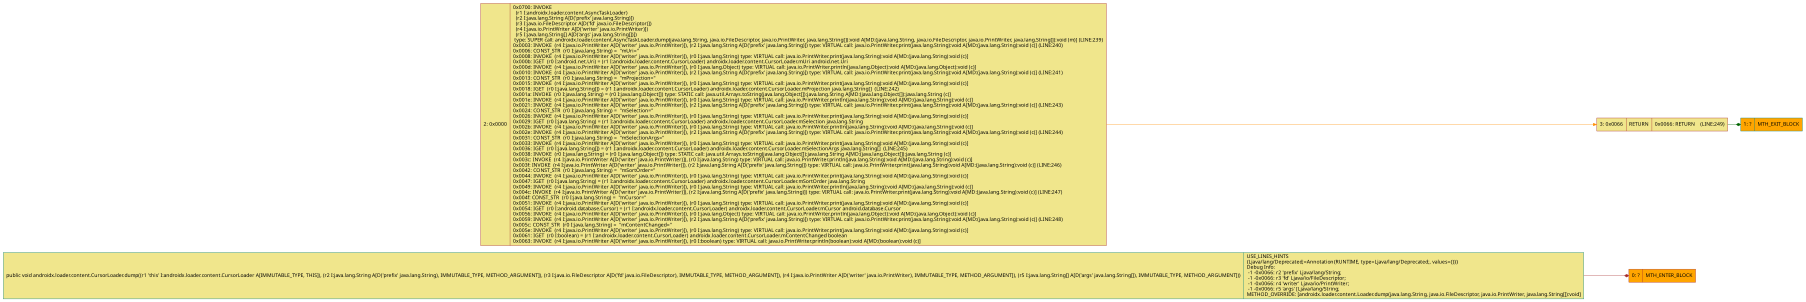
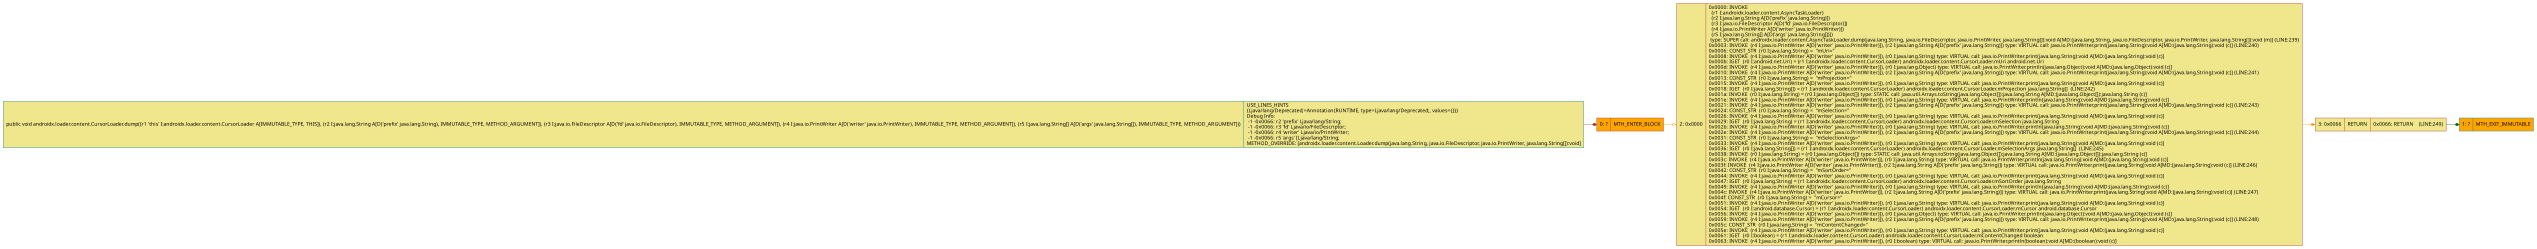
  digraph {
    fontname="Noto Sans"
    rankdir=LR
    node [color=brown fillcolor=khaki fontname="Noto Sans" shape=record style=filled]
    edge [arrowhead=diamond color=darkorange fontname="Noto Sans"]
    n1 [fillcolor=orange label="{0\:\ ?|MTH_ENTER_BLOCK\l}"]
-   n2 [label="{2\:\ 0x0000|0x0700: INVOKE  \l  (r1 I:androidx.loader.content.AsyncTaskLoader)\l  (r2 I:java.lang.String A[D('prefix' java.lang.String)])\l  (r3 I:java.io.FileDescriptor A[D('fd' java.io.FileDescriptor)])\l  (r4 I:java.io.PrintWriter A[D('writer' java.io.PrintWriter)])\l  (r5 I:java.lang.String[] A[D('args' java.lang.String[])])\l type: SUPER call: androidx.loader.content.AsyncTaskLoader.dump(java.lang.String, java.io.FileDescriptor, java.io.PrintWriter, java.lang.String[]):void A[MD:(java.lang.String, java.io.FileDescriptor, java.io.PrintWriter, java.lang.String[]):void (m)] (LINE:239)\l0x0003: INVOKE  (r4 I:java.io.PrintWriter A[D('writer' java.io.PrintWriter)]), (r2 I:java.lang.String A[D('prefix' java.lang.String)]) type: VIRTUAL call: java.io.PrintWriter.print(java.lang.String):void A[MD:(java.lang.String):void (c)] (LINE:240)\l0x0006: CONST_STR  (r0 I:java.lang.String) =  \"mUri=\" \l0x0008: INVOKE  (r4 I:java.io.PrintWriter A[D('writer' java.io.PrintWriter)]), (r0 I:java.lang.String) type: VIRTUAL call: java.io.PrintWriter.print(java.lang.String):void A[MD:(java.lang.String):void (c)]\l0x000b: IGET  (r0 I:android.net.Uri) = (r1 I:androidx.loader.content.CursorLoader) androidx.loader.content.CursorLoader.mUri android.net.Uri \l0x000d: INVOKE  (r4 I:java.io.PrintWriter A[D('writer' java.io.PrintWriter)]), (r0 I:java.lang.Object) type: VIRTUAL call: java.io.PrintWriter.println(java.lang.Object):void A[MD:(java.lang.Object):void (c)]\l0x0010: INVOKE  (r4 I:java.io.PrintWriter A[D('writer' java.io.PrintWriter)]), (r2 I:java.lang.String A[D('prefix' java.lang.String)]) type: VIRTUAL call: java.io.PrintWriter.print(java.lang.String):void A[MD:(java.lang.String):void (c)] (LINE:241)\l0x0013: CONST_STR  (r0 I:java.lang.String) =  \"mProjection=\" \l0x0015: INVOKE  (r4 I:java.io.PrintWriter A[D('writer' java.io.PrintWriter)]), (r0 I:java.lang.String) type: VIRTUAL call: java.io.PrintWriter.print(java.lang.String):void A[MD:(java.lang.String):void (c)]\l0x0018: IGET  (r0 I:java.lang.String[]) = (r1 I:androidx.loader.content.CursorLoader) androidx.loader.content.CursorLoader.mProjection java.lang.String[]  (LINE:242)\l0x001a: INVOKE  (r0 I:java.lang.String) = (r0 I:java.lang.Object[]) type: STATIC call: java.util.Arrays.toString(java.lang.Object[]):java.lang.String A[MD:(java.lang.Object[]):java.lang.String (c)]\l0x001e: INVOKE  (r4 I:java.io.PrintWriter A[D('writer' java.io.PrintWriter)]), (r0 I:java.lang.String) type: VIRTUAL call: java.io.PrintWriter.println(java.lang.String):void A[MD:(java.lang.String):void (c)]\l0x0021: INVOKE  (r4 I:java.io.PrintWriter A[D('writer' java.io.PrintWriter)]), (r2 I:java.lang.String A[D('prefix' java.lang.String)]) type: VIRTUAL call: java.io.PrintWriter.print(java.lang.String):void A[MD:(java.lang.String):void (c)] (LINE:243)\l0x0024: CONST_STR  (r0 I:java.lang.String) =  \"mSelection=\" \l0x0026: INVOKE  (r4 I:java.io.PrintWriter A[D('writer' java.io.PrintWriter)]), (r0 I:java.lang.String) type: VIRTUAL call: java.io.PrintWriter.print(java.lang.String):void A[MD:(java.lang.String):void (c)]\l0x0029: IGET  (r0 I:java.lang.String) = (r1 I:androidx.loader.content.CursorLoader) androidx.loader.content.CursorLoader.mSelection java.lang.String \l0x002b: INVOKE  (r4 I:java.io.PrintWriter A[D('writer' java.io.PrintWriter)]), (r0 I:java.lang.String) type: VIRTUAL call: java.io.PrintWriter.println(java.lang.String):void A[MD:(java.lang.String):void (c)]\l0x002e: INVOKE  (r4 I:java.io.PrintWriter A[D('writer' java.io.PrintWriter)]), (r2 I:java.lang.String A[D('prefix' java.lang.String)]) type: VIRTUAL call: java.io.PrintWriter.print(java.lang.String):void A[MD:(java.lang.String):void (c)] (LINE:244)\l0x0031: CONST_STR  (r0 I:java.lang.String) =  \"mSelectionArgs=\" \l0x0033: INVOKE  (r4 I:java.io.PrintWriter A[D('writer' java.io.PrintWriter)]), (r0 I:java.lang.String) type: VIRTUAL call: java.io.PrintWriter.print(java.lang.String):void A[MD:(java.lang.String):void (c)]\l0x0036: IGET  (r0 I:java.lang.String[]) = (r1 I:androidx.loader.content.CursorLoader) androidx.loader.content.CursorLoader.mSelectionArgs java.lang.String[]  (LINE:245)\l0x0038: INVOKE  (r0 I:java.lang.String) = (r0 I:java.lang.Object[]) type: STATIC call: java.util.Arrays.toString(java.lang.Object[]):java.lang.String A[MD:(java.lang.Object[]):java.lang.String (c)]\l0x003c: INVOKE  (r4 I:java.io.PrintWriter A[D('writer' java.io.PrintWriter)]), (r0 I:java.lang.String) type: VIRTUAL call: java.io.PrintWriter.println(java.lang.String):void A[MD:(java.lang.String):void (c)]\l0x003f: INVOKE  (r4 I:java.io.PrintWriter A[D('writer' java.io.PrintWriter)]), (r2 I:java.lang.String A[D('prefix' java.lang.String)]) type: VIRTUAL call: java.io.PrintWriter.print(java.lang.String):void A[MD:(java.lang.String):void (c)] (LINE:246)\l0x0042: CONST_STR  (r0 I:java.lang.String) =  \"mSortOrder=\" \l0x0044: INVOKE  (r4 I:java.io.PrintWriter A[D('writer' java.io.PrintWriter)]), (r0 I:java.lang.String) type: VIRTUAL call: java.io.PrintWriter.print(java.lang.String):void A[MD:(java.lang.String):void (c)]\l0x0047: IGET  (r0 I:java.lang.String) = (r1 I:androidx.loader.content.CursorLoader) androidx.loader.content.CursorLoader.mSortOrder java.lang.String \l0x0049: INVOKE  (r4 I:java.io.PrintWriter A[D('writer' java.io.PrintWriter)]), (r0 I:java.lang.String) type: VIRTUAL call: java.io.PrintWriter.println(java.lang.String):void A[MD:(java.lang.String):void (c)]\l0x004c: INVOKE  (r4 I:java.io.PrintWriter A[D('writer' java.io.PrintWriter)]), (r2 I:java.lang.String A[D('prefix' java.lang.String)]) type: VIRTUAL call: java.io.PrintWriter.print(java.lang.String):void A[MD:(java.lang.String):void (c)] (LINE:247)\l0x004f: CONST_STR  (r0 I:java.lang.String) =  \"mCursor=\" \l0x0051: INVOKE  (r4 I:java.io.PrintWriter A[D('writer' java.io.PrintWriter)]), (r0 I:java.lang.String) type: VIRTUAL call: java.io.PrintWriter.print(java.lang.String):void A[MD:(java.lang.String):void (c)]\l0x0054: IGET  (r0 I:android.database.Cursor) = (r1 I:androidx.loader.content.CursorLoader) androidx.loader.content.CursorLoader.mCursor android.database.Cursor \l0x0056: INVOKE  (r4 I:java.io.PrintWriter A[D('writer' java.io.PrintWriter)]), (r0 I:java.lang.Object) type: VIRTUAL call: java.io.PrintWriter.println(java.lang.Object):void A[MD:(java.lang.Object):void (c)]\l0x0059: INVOKE  (r4 I:java.io.PrintWriter A[D('writer' java.io.PrintWriter)]), (r2 I:java.lang.String A[D('prefix' java.lang.String)]) type: VIRTUAL call: java.io.PrintWriter.print(java.lang.String):void A[MD:(java.lang.String):void (c)] (LINE:248)\l0x005c: CONST_STR  (r0 I:java.lang.String) =  \"mContentChanged=\" \l0x005e: INVOKE  (r4 I:java.io.PrintWriter A[D('writer' java.io.PrintWriter)]), (r0 I:java.lang.String) type: VIRTUAL call: java.io.PrintWriter.print(java.lang.String):void A[MD:(java.lang.String):void (c)]\l0x0061: IGET  (r0 I:boolean) = (r1 I:androidx.loader.content.CursorLoader) androidx.loader.content.CursorLoader.mContentChanged boolean \l0x0063: INVOKE  (r4 I:java.io.PrintWriter A[D('writer' java.io.PrintWriter)]), (r0 I:boolean) type: VIRTUAL call: java.io.PrintWriter.println(boolean):void A[MD:(boolean):void (c)]\l}"]
+   n2 [label="{2\:\ 0x0000|0x0000: INVOKE  \l  (r1 I:androidx.loader.content.AsyncTaskLoader)\l  (r2 I:java.lang.String A[D('prefix' java.lang.String)])\l  (r3 I:java.io.FileDescriptor A[D('fd' java.io.FileDescriptor)])\l  (r4 I:java.io.PrintWriter A[D('writer' java.io.PrintWriter)])\l  (r5 I:java.lang.String[] A[D('args' java.lang.String[])])\l type: SUPER call: androidx.loader.content.AsyncTaskLoader.dump(java.lang.String, java.io.FileDescriptor, java.io.PrintWriter, java.lang.String[]):void A[MD:(java.lang.String, java.io.FileDescriptor, java.io.PrintWriter, java.lang.String[]):void (m)] (LINE:239)\l0x0003: INVOKE  (r4 I:java.io.PrintWriter A[D('writer' java.io.PrintWriter)]), (r2 I:java.lang.String A[D('prefix' java.lang.String)]) type: VIRTUAL call: java.io.PrintWriter.print(java.lang.String):void A[MD:(java.lang.String):void (c)] (LINE:240)\l0x0006: CONST_STR  (r0 I:java.lang.String) =  \"mUri=\" \l0x0008: INVOKE  (r4 I:java.io.PrintWriter A[D('writer' java.io.PrintWriter)]), (r0 I:java.lang.String) type: VIRTUAL call: java.io.PrintWriter.print(java.lang.String):void A[MD:(java.lang.String):void (c)]\l0x000b: IGET  (r0 I:android.net.Uri) = (r1 I:androidx.loader.content.CursorLoader) androidx.loader.content.CursorLoader.mUri android.net.Uri \l0x000d: INVOKE  (r4 I:java.io.PrintWriter A[D('writer' java.io.PrintWriter)]), (r0 I:java.lang.Object) type: VIRTUAL call: java.io.PrintWriter.println(java.lang.Object):void A[MD:(java.lang.Object):void (c)]\l0x0010: INVOKE  (r4 I:java.io.PrintWriter A[D('writer' java.io.PrintWriter)]), (r2 I:java.lang.String A[D('prefix' java.lang.String)]) type: VIRTUAL call: java.io.PrintWriter.print(java.lang.String):void A[MD:(java.lang.String):void (c)] (LINE:241)\l0x0013: CONST_STR  (r0 I:java.lang.String) =  \"mProjection=\" \l0x0015: INVOKE  (r4 I:java.io.PrintWriter A[D('writer' java.io.PrintWriter)]), (r0 I:java.lang.String) type: VIRTUAL call: java.io.PrintWriter.print(java.lang.String):void A[MD:(java.lang.String):void (c)]\l0x0018: IGET  (r0 I:java.lang.String[]) = (r1 I:androidx.loader.content.CursorLoader) androidx.loader.content.CursorLoader.mProjection java.lang.String[]  (LINE:242)\l0x001a: INVOKE  (r0 I:java.lang.String) = (r0 I:java.lang.Object[]) type: STATIC call: java.util.Arrays.toString(java.lang.Object[]):java.lang.String A[MD:(java.lang.Object[]):java.lang.String (c)]\l0x001e: INVOKE  (r4 I:java.io.PrintWriter A[D('writer' java.io.PrintWriter)]), (r0 I:java.lang.String) type: VIRTUAL call: java.io.PrintWriter.println(java.lang.String):void A[MD:(java.lang.String):void (c)]\l0x0021: INVOKE  (r4 I:java.io.PrintWriter A[D('writer' java.io.PrintWriter)]), (r2 I:java.lang.String A[D('prefix' java.lang.String)]) type: VIRTUAL call: java.io.PrintWriter.print(java.lang.String):void A[MD:(java.lang.String):void (c)] (LINE:243)\l0x0024: CONST_STR  (r0 I:java.lang.String) =  \"mSelection=\" \l0x0026: INVOKE  (r4 I:java.io.PrintWriter A[D('writer' java.io.PrintWriter)]), (r0 I:java.lang.String) type: VIRTUAL call: java.io.PrintWriter.print(java.lang.String):void A[MD:(java.lang.String):void (c)]\l0x0029: IGET  (r0 I:java.lang.String) = (r1 I:androidx.loader.content.CursorLoader) androidx.loader.content.CursorLoader.mSelection java.lang.String \l0x002b: INVOKE  (r4 I:java.io.PrintWriter A[D('writer' java.io.PrintWriter)]), (r0 I:java.lang.String) type: VIRTUAL call: java.io.PrintWriter.println(java.lang.String):void A[MD:(java.lang.String):void (c)]\l0x002e: INVOKE  (r4 I:java.io.PrintWriter A[D('writer' java.io.PrintWriter)]), (r2 I:java.lang.String A[D('prefix' java.lang.String)]) type: VIRTUAL call: java.io.PrintWriter.print(java.lang.String):void A[MD:(java.lang.String):void (c)] (LINE:244)\l0x0031: CONST_STR  (r0 I:java.lang.String) =  \"mSelectionArgs=\" \l0x0033: INVOKE  (r4 I:java.io.PrintWriter A[D('writer' java.io.PrintWriter)]), (r0 I:java.lang.String) type: VIRTUAL call: java.io.PrintWriter.print(java.lang.String):void A[MD:(java.lang.String):void (c)]\l0x0036: IGET  (r0 I:java.lang.String[]) = (r1 I:androidx.loader.content.CursorLoader) androidx.loader.content.CursorLoader.mSelectionArgs java.lang.String[]  (LINE:245)\l0x0038: INVOKE  (r0 I:java.lang.String) = (r0 I:java.lang.Object[]) type: STATIC call: java.util.Arrays.toString(java.lang.Object[]):java.lang.String A[MD:(java.lang.Object[]):java.lang.String (c)]\l0x003c: INVOKE  (r4 I:java.io.PrintWriter A[D('writer' java.io.PrintWriter)]), (r0 I:java.lang.String) type: VIRTUAL call: java.io.PrintWriter.println(java.lang.String):void A[MD:(java.lang.String):void (c)]\l0x003f: INVOKE  (r4 I:java.io.PrintWriter A[D('writer' java.io.PrintWriter)]), (r2 I:java.lang.String A[D('prefix' java.lang.String)]) type: VIRTUAL call: java.io.PrintWriter.print(java.lang.String):void A[MD:(java.lang.String):void (c)] (LINE:246)\l0x0042: CONST_STR  (r0 I:java.lang.String) =  \"mSortOrder=\" \l0x0044: INVOKE  (r4 I:java.io.PrintWriter A[D('writer' java.io.PrintWriter)]), (r0 I:java.lang.String) type: VIRTUAL call: java.io.PrintWriter.print(java.lang.String):void A[MD:(java.lang.String):void (c)]\l0x0047: IGET  (r0 I:java.lang.String) = (r1 I:androidx.loader.content.CursorLoader) androidx.loader.content.CursorLoader.mSortOrder java.lang.String \l0x0049: INVOKE  (r4 I:java.io.PrintWriter A[D('writer' java.io.PrintWriter)]), (r0 I:java.lang.String) type: VIRTUAL call: java.io.PrintWriter.println(java.lang.String):void A[MD:(java.lang.String):void (c)]\l0x004c: INVOKE  (r4 I:java.io.PrintWriter A[D('writer' java.io.PrintWriter)]), (r2 I:java.lang.String A[D('prefix' java.lang.String)]) type: VIRTUAL call: java.io.PrintWriter.print(java.lang.String):void A[MD:(java.lang.String):void (c)] (LINE:247)\l0x004f: CONST_STR  (r0 I:java.lang.String) =  \"mCursor=\" \l0x0051: INVOKE  (r4 I:java.io.PrintWriter A[D('writer' java.io.PrintWriter)]), (r0 I:java.lang.String) type: VIRTUAL call: java.io.PrintWriter.print(java.lang.String):void A[MD:(java.lang.String):void (c)]\l0x0054: IGET  (r0 I:android.database.Cursor) = (r1 I:androidx.loader.content.CursorLoader) androidx.loader.content.CursorLoader.mCursor android.database.Cursor \l0x0056: INVOKE  (r4 I:java.io.PrintWriter A[D('writer' java.io.PrintWriter)]), (r0 I:java.lang.Object) type: VIRTUAL call: java.io.PrintWriter.println(java.lang.Object):void A[MD:(java.lang.Object):void (c)]\l0x0059: INVOKE  (r4 I:java.io.PrintWriter A[D('writer' java.io.PrintWriter)]), (r2 I:java.lang.String A[D('prefix' java.lang.String)]) type: VIRTUAL call: java.io.PrintWriter.print(java.lang.String):void A[MD:(java.lang.String):void (c)] (LINE:248)\l0x005c: CONST_STR  (r0 I:java.lang.String) =  \"mContentChanged=\" \l0x005e: INVOKE  (r4 I:java.io.PrintWriter A[D('writer' java.io.PrintWriter)]), (r0 I:java.lang.String) type: VIRTUAL call: java.io.PrintWriter.print(java.lang.String):void A[MD:(java.lang.String):void (c)]\l0x0061: IGET  (r0 I:boolean) = (r1 I:androidx.loader.content.CursorLoader) androidx.loader.content.CursorLoader.mContentChanged boolean \l0x0063: INVOKE  (r4 I:java.io.PrintWriter A[D('writer' java.io.PrintWriter)]), (r0 I:boolean) type: VIRTUAL call: java.io.PrintWriter.println(boolean):void A[MD:(boolean):void (c)]\l}"]
    n3 [label="{3\:\ 0x0066|RETURN\l|0x0066: RETURN    (LINE:249)\l}"]
-   n4 [color=teal fillcolor=orange label="{1\:\ ?|MTH_EXIT_BLOCK\l}"]
+   n4 [color=teal fillcolor=orange label="{1\:\ ?|MTH_EXIT_IMMUTABLE\l}"]
    n5 [color=teal label="{public void androidx.loader.content.CursorLoader.dump((r1 'this' I:androidx.loader.content.CursorLoader A[IMMUTABLE_TYPE, THIS]), (r2 I:java.lang.String A[D('prefix' java.lang.String), IMMUTABLE_TYPE, METHOD_ARGUMENT]), (r3 I:java.io.FileDescriptor A[D('fd' java.io.FileDescriptor), IMMUTABLE_TYPE, METHOD_ARGUMENT]), (r4 I:java.io.PrintWriter A[D('writer' java.io.PrintWriter), IMMUTABLE_TYPE, METHOD_ARGUMENT]), (r5 I:java.lang.String[] A[D('args' java.lang.String[]), IMMUTABLE_TYPE, METHOD_ARGUMENT]))  | USE_LINES_HINTS\l\{Ljava\/lang\/Deprecated;=Annotation\{RUNTIME, type=Ljava\/lang\/Deprecated;, values=\{\}\}\}\lDebug Info:\l  \-1 \-0x0066: r2 'prefix' Ljava\/lang\/String;\l  \-1 \-0x0066: r3 'fd' Ljava\/io\/FileDescriptor;\l  \-1 \-0x0066: r4 'writer' Ljava\/io\/PrintWriter;\l  \-1 \-0x0066: r5 'args' [Ljava\/lang\/String;\lMETHOD_OVERRIDE: [androidx.loader.content.Loader.dump(java.lang.String, java.io.FileDescriptor, java.io.PrintWriter, java.lang.String[]):void]\l}"]
+   n1 -> n2 [arrowhead=onormal]
    n2 -> n3 [arrowhead=normal]
    n3 -> n4 [color=darkgreen]
    n5 -> n1 [color=brown]
  }
